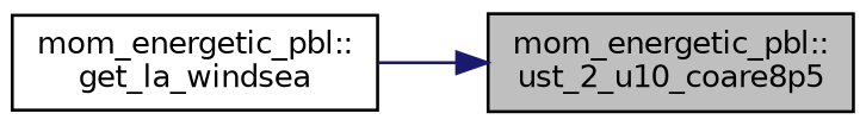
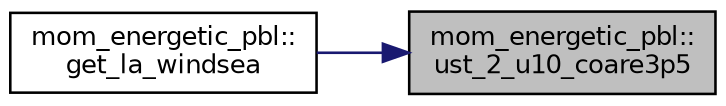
  digraph {
    rankdir=RL
    node [color=black fontname=Helvetica fontsize=10 shape=record style=filled]
-   n1 [fillcolor=grey75 fontcolor=black height=0.2 label="mom_energetic_pbl::\lust_2_u10_coare8p5" width=0.4]
+   n1 [fillcolor=grey75 fontcolor=black height=0.2 label="mom_energetic_pbl::\lust_2_u10_coare3p5" width=0.4]
    n2 [fillcolor=white height=0.2 label="mom_energetic_pbl::\lget_la_windsea" width=0.4]
    n1 -> n2 [color=midnightblue dir=back fontname=Helvetica fontsize=10 labelfontname=Helvetica labelfontsize=10 style=solid]
  }
